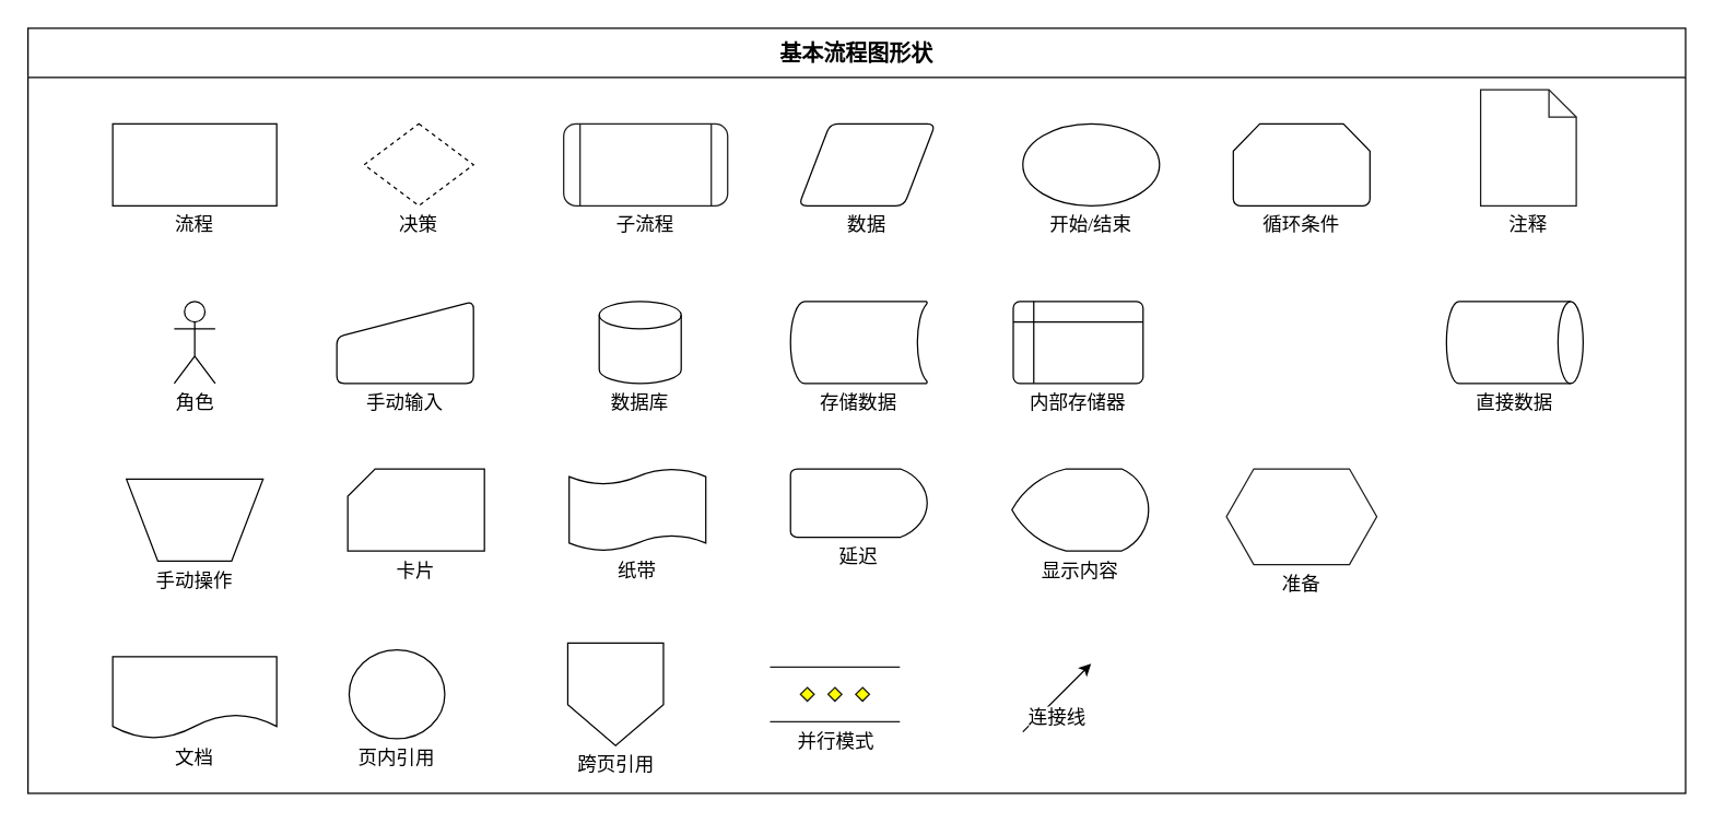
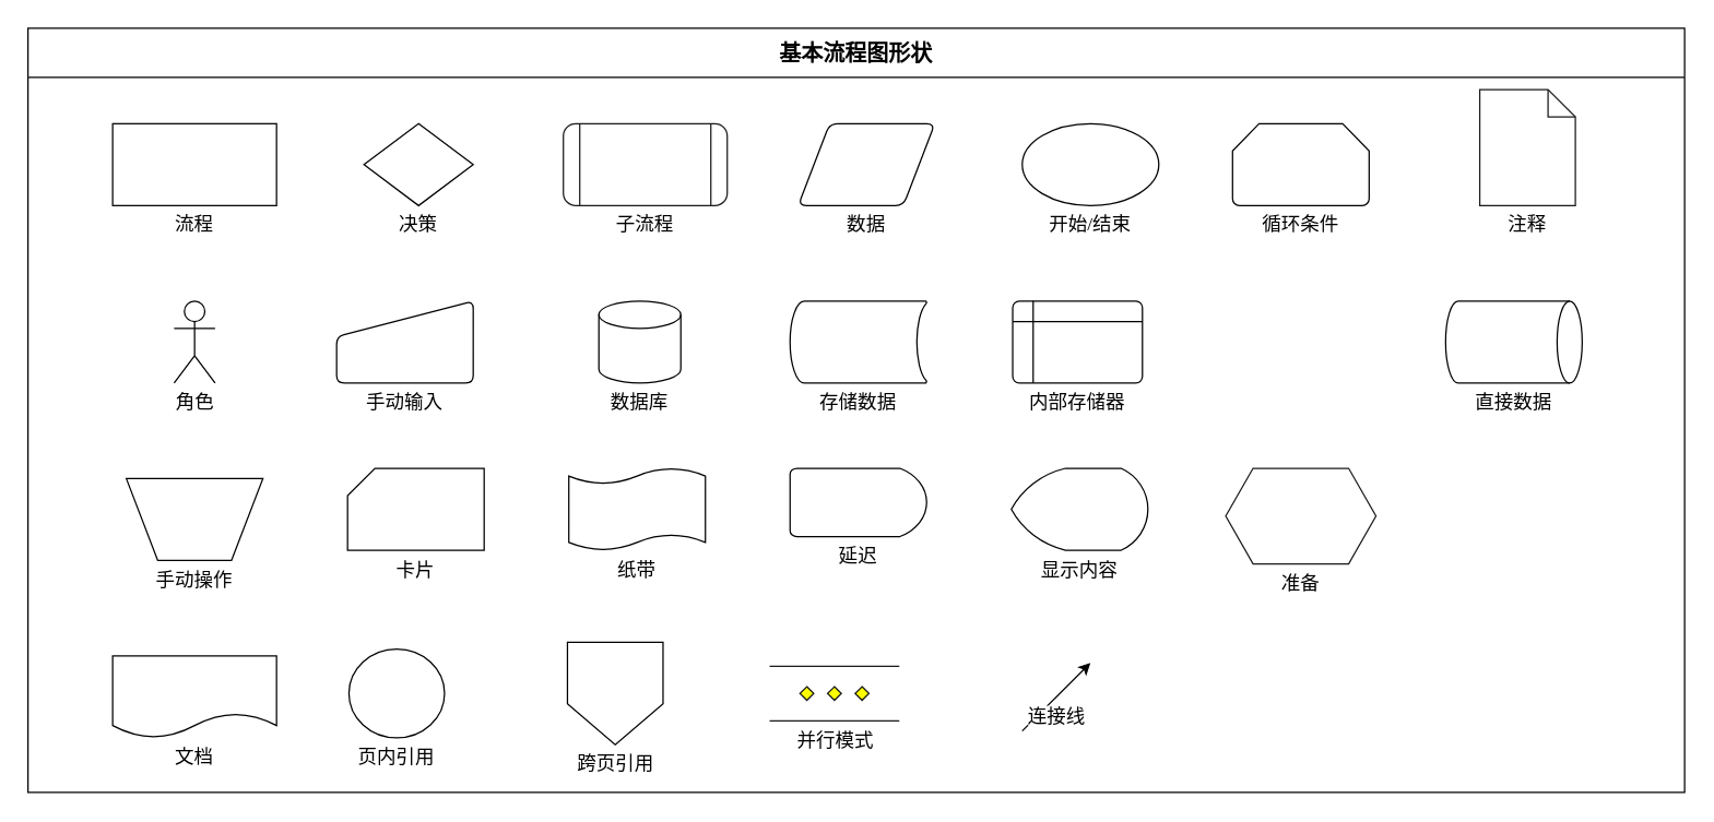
  <mxCell id="0" />
  <mxCell id="1" parent="0" />
  <mxCell id="2" value="基本流程图形状" style="swimlane;startSize=36;arcSize=15;fontFamily=阿里汉仪智能黑体;fontSource=https%3A%2F%2Fhellowebfonts.oss-cn-beijing.aliyuncs.com%2F698F3099-E62F-4C3B-B30A-04FB735069FE%2F202209%2F44C5C1037925EC78.ttf;fontSize=16;swimlaneHead=1;swimlaneBody=1;horizontal=1;swimlaneLine=1;" parent="1" vertex="1"><mxGeometry x="20" y="20" width="1213" height="560" as="geometry" /></mxCell>
  <mxCell id="3" value="流程" style="rounded=0;whiteSpace=wrap;html=1;strokeWidth=1;labelPosition=center;verticalLabelPosition=bottom;align=center;verticalAlign=top;fontSize=14;fontFamily=阿里汉仪智能黑体;fontSource=https%3A%2F%2Fhellowebfonts.oss-cn-beijing.aliyuncs.com%2F698F3099-E62F-4C3B-B30A-04FB735069FE%2F202209%2F44C5C1037925EC78.ttf;" parent="2" vertex="1"><mxGeometry x="62" y="70" width="120" height="60" as="geometry" /></mxCell>
- <mxCell id="4" value="决策" style="rhombus;whiteSpace=wrap;html=1;fontFamily=阿里汉仪智能黑体;fontSource=https%3A%2F%2Fhellowebfonts.oss-cn-beijing.aliyuncs.com%2F698F3099-E62F-4C3B-B30A-04FB735069FE%2F202209%2F44C5C1037925EC78.ttf;fontSize=14;startSize=36;strokeWidth=1;labelPosition=center;verticalLabelPosition=bottom;align=center;verticalAlign=top;dashed=1;" parent="2" vertex="1"><mxGeometry x="246" y="70" width="80" height="60" as="geometry" /></mxCell>
+ <mxCell id="4" value="决策" style="rhombus;whiteSpace=wrap;html=1;fontFamily=阿里汉仪智能黑体;fontSource=https%3A%2F%2Fhellowebfonts.oss-cn-beijing.aliyuncs.com%2F698F3099-E62F-4C3B-B30A-04FB735069FE%2F202209%2F44C5C1037925EC78.ttf;fontSize=14;startSize=36;strokeWidth=1;labelPosition=center;verticalLabelPosition=bottom;align=center;verticalAlign=top;" parent="2" vertex="1"><mxGeometry x="246" y="70" width="80" height="60" as="geometry" /></mxCell>
  <mxCell id="5" value="文档" style="shape=document;whiteSpace=wrap;html=1;boundedLbl=1;fontFamily=阿里汉仪智能黑体;fontSource=https%3A%2F%2Fhellowebfonts.oss-cn-beijing.aliyuncs.com%2F698F3099-E62F-4C3B-B30A-04FB735069FE%2F202209%2F44C5C1037925EC78.ttf;fontSize=14;startSize=36;strokeWidth=1;labelPosition=center;verticalLabelPosition=bottom;align=center;verticalAlign=top;" parent="2" vertex="1"><mxGeometry x="62" y="460" width="120" height="60" as="geometry" /></mxCell>
  <mxCell id="6" value="数据" style="shape=parallelogram;html=1;strokeWidth=1;perimeter=parallelogramPerimeter;whiteSpace=wrap;rounded=1;arcSize=12;size=0.23;fontFamily=阿里汉仪智能黑体;fontSource=https%3A%2F%2Fhellowebfonts.oss-cn-beijing.aliyuncs.com%2F698F3099-E62F-4C3B-B30A-04FB735069FE%2F202209%2F44C5C1037925EC78.ttf;fontSize=14;startSize=36;labelPosition=center;verticalLabelPosition=bottom;align=center;verticalAlign=top;" parent="2" vertex="1"><mxGeometry x="564" y="70" width="100" height="60" as="geometry" /></mxCell>
  <mxCell id="7" value="开始/结束" style="strokeWidth=1;html=1;shape=mxgraph.flowchart.start_1;whiteSpace=wrap;fontFamily=阿里汉仪智能黑体;fontSource=https%3A%2F%2Fhellowebfonts.oss-cn-beijing.aliyuncs.com%2F698F3099-E62F-4C3B-B30A-04FB735069FE%2F202209%2F44C5C1037925EC78.ttf;fontSize=14;startSize=36;labelPosition=center;verticalLabelPosition=bottom;align=center;verticalAlign=top;" parent="2" vertex="1"><mxGeometry x="728" y="70" width="100" height="60" as="geometry" /></mxCell>
  <mxCell id="8" value="角色" style="shape=umlActor;verticalLabelPosition=bottom;verticalAlign=top;html=1;fontFamily=阿里汉仪智能黑体;fontSource=https%3A%2F%2Fhellowebfonts.oss-cn-beijing.aliyuncs.com%2F698F3099-E62F-4C3B-B30A-04FB735069FE%2F202209%2F44C5C1037925EC78.ttf;fontSize=14;startSize=36;strokeWidth=1;labelPosition=center;align=center;aspect=fixed;" parent="2" vertex="1"><mxGeometry x="107" y="200" width="30" height="60" as="geometry" /></mxCell>
  <mxCell id="9" value="数据库" style="strokeWidth=1;html=1;shape=mxgraph.flowchart.database;whiteSpace=wrap;fontFamily=阿里汉仪智能黑体;fontSource=https%3A%2F%2Fhellowebfonts.oss-cn-beijing.aliyuncs.com%2F698F3099-E62F-4C3B-B30A-04FB735069FE%2F202209%2F44C5C1037925EC78.ttf;fontSize=14;startSize=36;labelPosition=center;verticalLabelPosition=bottom;align=center;verticalAlign=top;aspect=fixed;" parent="2" vertex="1"><mxGeometry x="418" y="200" width="60" height="60" as="geometry" /></mxCell>
  <mxCell id="10" value="存储数据" style="strokeWidth=1;html=1;shape=mxgraph.flowchart.stored_data;whiteSpace=wrap;fontFamily=阿里汉仪智能黑体;fontSource=https%3A%2F%2Fhellowebfonts.oss-cn-beijing.aliyuncs.com%2F698F3099-E62F-4C3B-B30A-04FB735069FE%2F202209%2F44C5C1037925EC78.ttf;fontSize=14;startSize=36;labelPosition=center;verticalLabelPosition=bottom;align=center;verticalAlign=top;aspect=fixed;" parent="2" vertex="1"><mxGeometry x="558" y="200" width="100" height="60" as="geometry" /></mxCell>
  <mxCell id="11" value="内部存储器" style="shape=internalStorage;whiteSpace=wrap;html=1;dx=15;dy=15;rounded=1;arcSize=8;strokeWidth=1;fontFamily=阿里汉仪智能黑体;fontSource=https%3A%2F%2Fhellowebfonts.oss-cn-beijing.aliyuncs.com%2F698F3099-E62F-4C3B-B30A-04FB735069FE%2F202209%2F44C5C1037925EC78.ttf;fontSize=14;startSize=36;labelPosition=center;verticalLabelPosition=bottom;align=center;verticalAlign=top;aspect=fixed;" parent="2" vertex="1"><mxGeometry x="721" y="200" width="95" height="60" as="geometry" /></mxCell>
  <mxCell id="12" value="直接数据" style="strokeWidth=1;html=1;shape=mxgraph.flowchart.direct_data;whiteSpace=wrap;fontFamily=阿里汉仪智能黑体;fontSource=https%3A%2F%2Fhellowebfonts.oss-cn-beijing.aliyuncs.com%2F698F3099-E62F-4C3B-B30A-04FB735069FE%2F202209%2F44C5C1037925EC78.ttf;fontSize=14;startSize=36;labelPosition=center;verticalLabelPosition=bottom;align=center;verticalAlign=top;aspect=fixed;" parent="2" vertex="1"><mxGeometry x="1038" y="200" width="100" height="60" as="geometry" /></mxCell>
  <mxCell id="13" value="手动输入" style="html=1;strokeWidth=1;shape=manualInput;whiteSpace=wrap;rounded=1;size=26;arcSize=11;fontFamily=阿里汉仪智能黑体;fontSource=https%3A%2F%2Fhellowebfonts.oss-cn-beijing.aliyuncs.com%2F698F3099-E62F-4C3B-B30A-04FB735069FE%2F202209%2F44C5C1037925EC78.ttf;fontSize=14;startSize=36;labelPosition=center;verticalLabelPosition=bottom;align=center;verticalAlign=top;" parent="2" vertex="1"><mxGeometry x="226" y="200" width="100" height="60" as="geometry" /></mxCell>
  <mxCell id="14" value="卡片" style="verticalLabelPosition=bottom;verticalAlign=top;html=1;shape=card;whiteSpace=wrap;size=20;arcSize=12;fontFamily=阿里汉仪智能黑体;fontSource=https%3A%2F%2Fhellowebfonts.oss-cn-beijing.aliyuncs.com%2F698F3099-E62F-4C3B-B30A-04FB735069FE%2F202209%2F44C5C1037925EC78.ttf;fontSize=14;startSize=36;strokeWidth=1;horizontal=1;labelPosition=center;align=center;" parent="2" vertex="1"><mxGeometry x="234" y="322.5" width="100" height="60" as="geometry" /></mxCell>
  <mxCell id="15" value="纸带" style="shape=tape;whiteSpace=wrap;html=1;strokeWidth=1;size=0.19;fontFamily=阿里汉仪智能黑体;fontSource=https%3A%2F%2Fhellowebfonts.oss-cn-beijing.aliyuncs.com%2F698F3099-E62F-4C3B-B30A-04FB735069FE%2F202209%2F44C5C1037925EC78.ttf;fontSize=14;startSize=36;labelPosition=center;verticalLabelPosition=bottom;align=center;verticalAlign=top;" parent="2" vertex="1"><mxGeometry x="396" y="322.5" width="100" height="60" as="geometry" /></mxCell>
  <mxCell id="16" value="延迟" style="strokeWidth=1;html=1;shape=mxgraph.flowchart.delay;whiteSpace=wrap;fontFamily=阿里汉仪智能黑体;fontSource=https%3A%2F%2Fhellowebfonts.oss-cn-beijing.aliyuncs.com%2F698F3099-E62F-4C3B-B30A-04FB735069FE%2F202209%2F44C5C1037925EC78.ttf;fontSize=14;startSize=36;labelPosition=center;verticalLabelPosition=bottom;align=center;verticalAlign=top;" parent="2" vertex="1"><mxGeometry x="558" y="322.5" width="100" height="50" as="geometry" /></mxCell>
  <mxCell id="17" value="显示内容" style="strokeWidth=1;html=1;shape=mxgraph.flowchart.display;whiteSpace=wrap;fontFamily=阿里汉仪智能黑体;fontSource=https%3A%2F%2Fhellowebfonts.oss-cn-beijing.aliyuncs.com%2F698F3099-E62F-4C3B-B30A-04FB735069FE%2F202209%2F44C5C1037925EC78.ttf;fontSize=14;startSize=36;labelPosition=center;verticalLabelPosition=bottom;align=center;verticalAlign=top;" parent="2" vertex="1"><mxGeometry x="720" y="322.5" width="100" height="60" as="geometry" /></mxCell>
  <mxCell id="18" value="手动操作" style="verticalLabelPosition=bottom;verticalAlign=top;html=1;shape=trapezoid;perimeter=trapezoidPerimeter;whiteSpace=wrap;size=0.23;arcSize=10;flipV=1;labelPosition=center;align=center;fontFamily=阿里汉仪智能黑体;fontSource=https%3A%2F%2Fhellowebfonts.oss-cn-beijing.aliyuncs.com%2F698F3099-E62F-4C3B-B30A-04FB735069FE%2F202209%2F44C5C1037925EC78.ttf;fontSize=14;startSize=36;strokeWidth=1;" parent="2" vertex="1"><mxGeometry x="72" y="330" width="100" height="60" as="geometry" /></mxCell>
  <mxCell id="19" value="页内引用" style="strokeWidth=1;html=1;shape=mxgraph.flowchart.start_2;whiteSpace=wrap;fontFamily=阿里汉仪智能黑体;fontSource=https%3A%2F%2Fhellowebfonts.oss-cn-beijing.aliyuncs.com%2F698F3099-E62F-4C3B-B30A-04FB735069FE%2F202209%2F44C5C1037925EC78.ttf;fontSize=14;startSize=36;labelPosition=center;verticalLabelPosition=bottom;align=center;verticalAlign=top;" parent="2" vertex="1"><mxGeometry x="235" y="455" width="70" height="65" as="geometry" /></mxCell>
  <mxCell id="20" value="跨页引用" style="verticalLabelPosition=bottom;verticalAlign=top;html=1;shape=offPageConnector;rounded=0;size=0.4;fontFamily=阿里汉仪智能黑体;fontSource=https%3A%2F%2Fhellowebfonts.oss-cn-beijing.aliyuncs.com%2F698F3099-E62F-4C3B-B30A-04FB735069FE%2F202209%2F44C5C1037925EC78.ttf;fontSize=14;startSize=36;strokeWidth=1;labelPosition=center;align=center;" parent="2" vertex="1"><mxGeometry x="395" y="450" width="70" height="75" as="geometry" /></mxCell>
  <mxCell id="21" value="连接线" style="endArrow=classic;html=1;rounded=0;fontFamily=阿里汉仪智能黑体;fontSource=https%3A%2F%2Fhellowebfonts.oss-cn-beijing.aliyuncs.com%2F698F3099-E62F-4C3B-B30A-04FB735069FE%2F202209%2F44C5C1037925EC78.ttf;fontSize=14;startSize=36;strokeWidth=1;labelPosition=center;verticalLabelPosition=bottom;align=center;verticalAlign=top;" parent="2" edge="1"><mxGeometry width="50" height="50" relative="1" as="geometry"><mxPoint x="728" y="515" as="sourcePoint" /><mxPoint x="778" y="465" as="targetPoint" /></mxGeometry></mxCell>
  <mxCell id="22" value="注释" style="shape=note;strokeWidth=1;fontSize=14;size=20;whiteSpace=wrap;html=1;fillColor=#FFFFFF;strokeColor=#1A1A1A;shadow=0;fontFamily=阿里汉仪智能黑体;fontSource=https%3A%2F%2Fhellowebfonts.oss-cn-beijing.aliyuncs.com%2F698F3099-E62F-4C3B-B30A-04FB735069FE%2F202209%2F44C5C1037925EC78.ttf;startSize=36;labelPosition=center;verticalLabelPosition=bottom;align=center;verticalAlign=top;" parent="2" vertex="1"><mxGeometry x="1063" y="45" width="70" height="85" as="geometry" /></mxCell>
  <mxCell id="23" value="子流程" style="shape=process;whiteSpace=wrap;html=1;backgroundOutline=1;rounded=1;shadow=0;fontFamily=阿里汉仪智能黑体;fontSource=https%3A%2F%2Fhellowebfonts.oss-cn-beijing.aliyuncs.com%2F698F3099-E62F-4C3B-B30A-04FB735069FE%2F202209%2F44C5C1037925EC78.ttf;fontSize=14;strokeColor=#1A1A1A;fillColor=#FFFFFF;labelPosition=center;verticalLabelPosition=bottom;align=center;verticalAlign=top;" parent="2" vertex="1"><mxGeometry x="392" y="70" width="120" height="60" as="geometry" /></mxCell>
  <mxCell id="24" value="准备" style="shape=hexagon;perimeter=hexagonPerimeter2;whiteSpace=wrap;html=1;fixedSize=1;fontFamily=阿里汉仪智能黑体;fontSource=https%3A%2F%2Fhellowebfonts.oss-cn-beijing.aliyuncs.com%2F698F3099-E62F-4C3B-B30A-04FB735069FE%2F202209%2F44C5C1037925EC78.ttf;fontSize=14;startSize=36;strokeColor=#1A1A1A;strokeWidth=1;fillColor=#FFFFFF;labelPosition=center;verticalLabelPosition=bottom;align=center;verticalAlign=top;" parent="2" vertex="1"><mxGeometry x="877" y="322.5" width="110" height="70" as="geometry" /></mxCell>
  <mxCell id="25" value="循环条件" style="strokeWidth=1;html=1;shape=mxgraph.flowchart.loop_limit;whiteSpace=wrap;fontFamily=阿里汉仪智能黑体;fontSource=https%3A%2F%2Fhellowebfonts.oss-cn-beijing.aliyuncs.com%2F698F3099-E62F-4C3B-B30A-04FB735069FE%2F202209%2F44C5C1037925EC78.ttf;fontSize=14;startSize=36;fillColor=#FFFFFF;labelPosition=center;verticalLabelPosition=bottom;align=center;verticalAlign=top;" parent="2" vertex="1"><mxGeometry x="882" y="70" width="100" height="60" as="geometry" /></mxCell>
  <mxCell id="26" value="并行模式" style="verticalLabelPosition=bottom;verticalAlign=top;html=1;shape=mxgraph.flowchart.parallel_mode;pointerEvents=1;fontFamily=阿里汉仪智能黑体;fontSource=https%3A%2F%2Fhellowebfonts.oss-cn-beijing.aliyuncs.com%2F698F3099-E62F-4C3B-B30A-04FB735069FE%2F202209%2F44C5C1037925EC78.ttf;fontSize=14;startSize=36;strokeColor=#1A1A1A;strokeWidth=1;fillColor=#FFFFFF;labelPosition=center;align=center;" parent="2" vertex="1"><mxGeometry x="543" y="467.5" width="95" height="40" as="geometry" /></mxCell>
